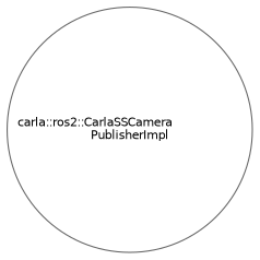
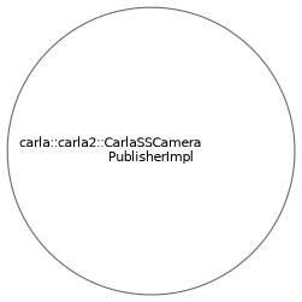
  digraph {
    rankdir=LR
-   n1 [color=gray40 fillcolor=white fontname=Helvetica fontsize=10 height=0.2 label="carla::ros2::CarlaSSCamera\lPublisherImpl" shape=circle style=filled width=0.4]
+   n1 [color=gray40 fillcolor=white fontname=Helvetica fontsize=10 height=0.2 label="carla::carla2::CarlaSSCamera\lPublisherImpl" shape=circle style=filled width=0.4]
  }
